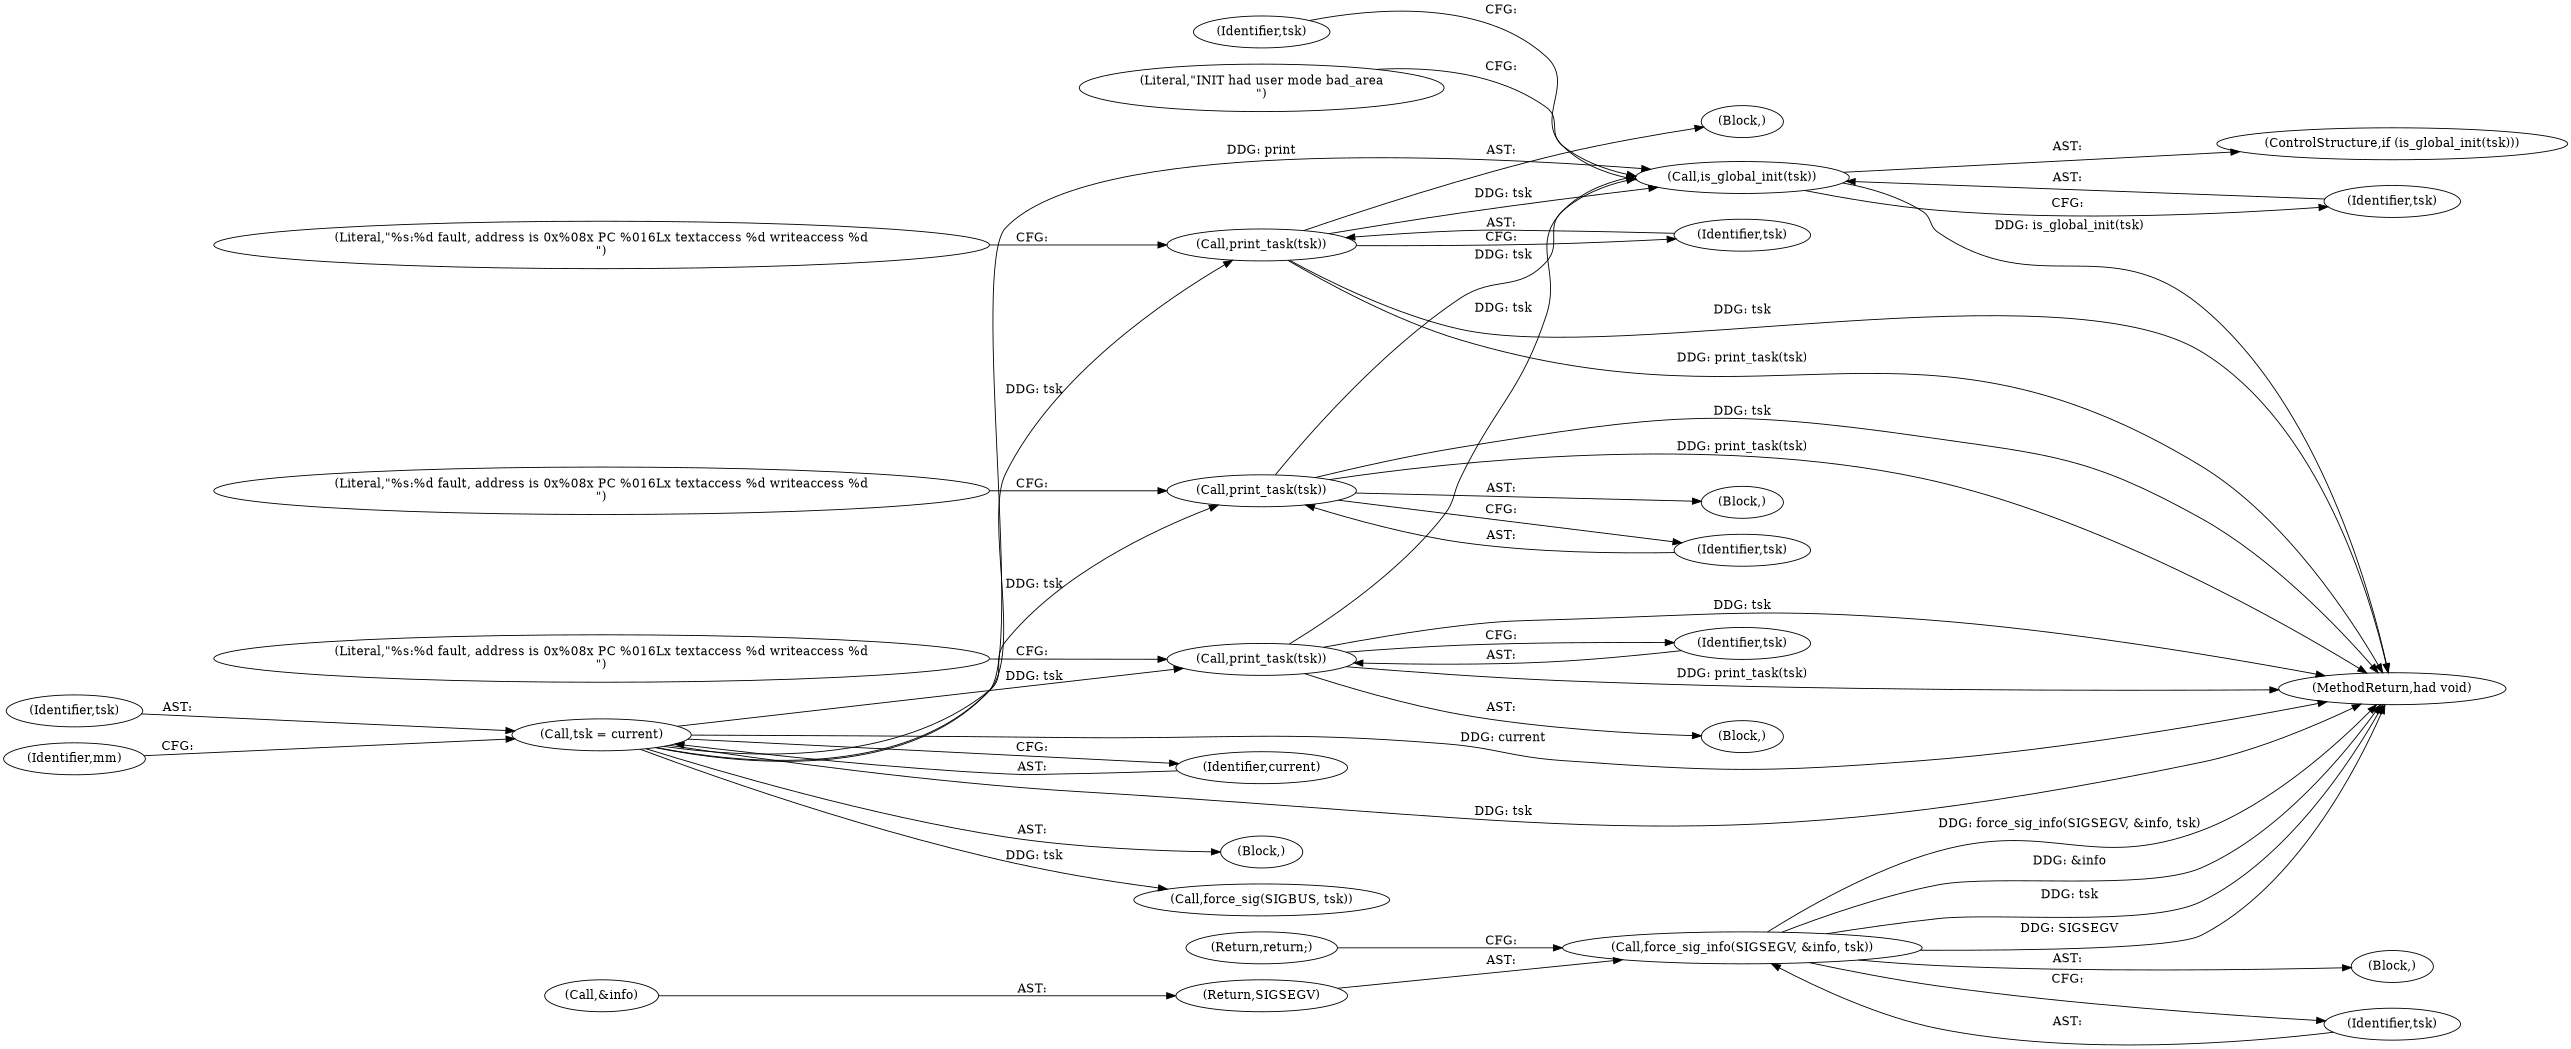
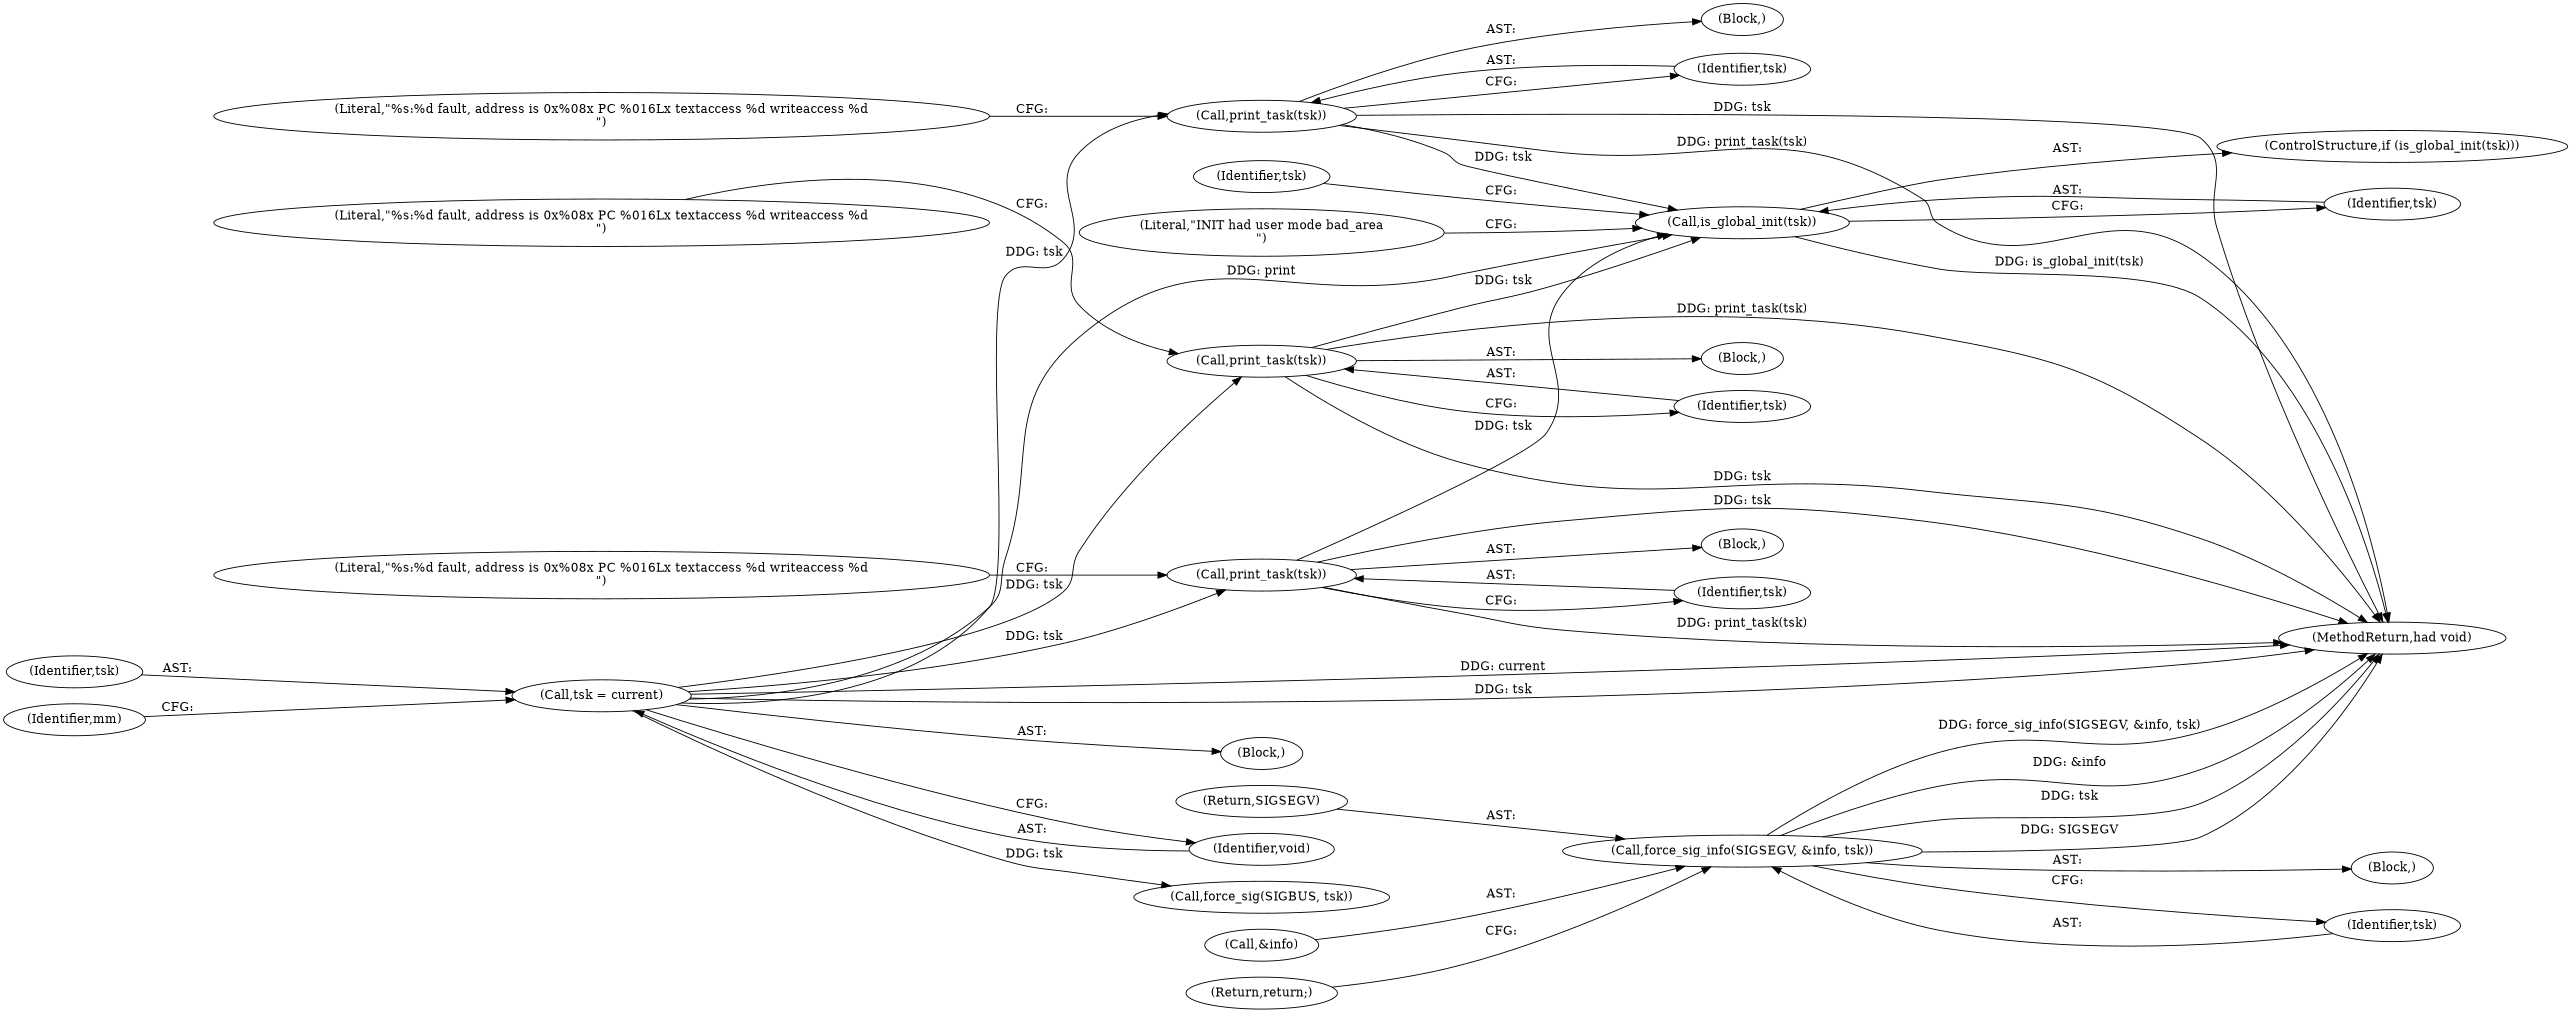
  digraph {
    rankdir=LR
    n1 [label="(Call,is_global_init(tsk))"]
    n2 [label="(Identifier,tsk)"]
    n3 [label="(MethodReturn,had void)"]
    n4 [label="(ControlStructure,if (is_global_init(tsk)))"]
    n5 [label="(Call,force_sig_info(SIGSEGV, &info, tsk))"]
    n6 [label="(Block,)"]
    n7 [label="(Identifier,tsk)"]
    n8 [label="(Call,print_task(tsk))"]
    n9 [label="(Identifier,tsk)"]
    n10 [label="(Block,)"]
    n11 [label="(Call,tsk = current)"]
    n12 [label="(Call,print_task(tsk))"]
    n13 [label="(Call,print_task(tsk))"]
-   n14 [label="(Identifier,current)"]
+   n14 [label="(Identifier,void)"]
    n15 [label="(Block,)"]
    n16 [label="(Call,force_sig(SIGBUS, tsk))"]
    n17 [label="(Block,)"]
    n18 [label="(Identifier,tsk)"]
    n19 [label="(Block,)"]
    n20 [label="(Identifier,tsk)"]
    n21 [label="(Identifier,tsk)"]
    n22 [label="(Literal,\"%s:%d fault, address is 0x%08x PC %016Lx textaccess %d writeaccess %d\n\")"]
    n23 [label="(Return,return;)"]
    n24 [label="(Literal,\"INIT had user mode bad_area\n\")"]
    n25 [label="(Identifier,tsk)"]
    n26 [label="(Return,SIGSEGV)"]
    n27 [label="(Call,&info)"]
    n28 [label="(Literal,\"%s:%d fault, address is 0x%08x PC %016Lx textaccess %d writeaccess %d\n\")"]
    n29 [label="(Identifier,mm)"]
    n30 [label="(Literal,\"%s:%d fault, address is 0x%08x PC %016Lx textaccess %d writeaccess %d\n\")"]
    n1 -> n2 [label="CFG: "]
    n1 -> n3 [label="DDG: is_global_init(tsk)"]
    n1 -> n4 [label="AST: "]
    n2 -> n1 [label="AST: "]
    n5 -> n3 [label="DDG: force_sig_info(SIGSEGV, &info, tsk)"]
    n5 -> n3 [label="DDG: &info"]
    n5 -> n3 [label="DDG: tsk"]
    n5 -> n3 [label="DDG: SIGSEGV"]
    n5 -> n6 [label="AST: "]
    n5 -> n7 [label="CFG: "]
    n7 -> n5 [label="AST: "]
    n8 -> n1 [label="DDG: tsk"]
    n8 -> n3 [label="DDG: tsk"]
    n8 -> n3 [label="DDG: print_task(tsk)"]
    n8 -> n9 [label="CFG: "]
    n8 -> n10 [label="AST: "]
    n9 -> n8 [label="AST: "]
    n11 -> n1 [label="DDG: print"]
    n11 -> n3 [label="DDG: current"]
    n11 -> n3 [label="DDG: tsk"]
    n11 -> n8 [label="DDG: tsk"]
    n11 -> n12 [label="DDG: tsk"]
    n11 -> n13 [label="DDG: tsk"]
    n11 -> n14 [label="CFG: "]
    n11 -> n15 [label="AST: "]
    n11 -> n16 [label="DDG: tsk"]
    n12 -> n1 [label="DDG: tsk"]
    n12 -> n3 [label="DDG: print_task(tsk)"]
    n12 -> n3 [label="DDG: tsk"]
    n12 -> n17 [label="AST: "]
    n12 -> n18 [label="CFG: "]
    n13 -> n1 [label="DDG: tsk"]
    n13 -> n3 [label="DDG: tsk"]
    n13 -> n3 [label="DDG: print_task(tsk)"]
    n13 -> n19 [label="AST: "]
    n13 -> n20 [label="CFG: "]
    n14 -> n11 [label="AST: "]
    n18 -> n12 [label="AST: "]
    n20 -> n13 [label="AST: "]
    n21 -> n1 [label="CFG: "]
    n22 -> n12 [label="CFG: "]
    n23 -> n5 [label="CFG: "]
    n24 -> n1 [label="CFG: "]
    n25 -> n11 [label="AST: "]
    n26 -> n5 [label="AST: "]
-   n27 -> n26 [label="AST: "]
+   n27 -> n5 [label="AST: "]
    n28 -> n13 [label="CFG: "]
    n29 -> n11 [label="CFG: "]
    n30 -> n8 [label="CFG: "]
  }
